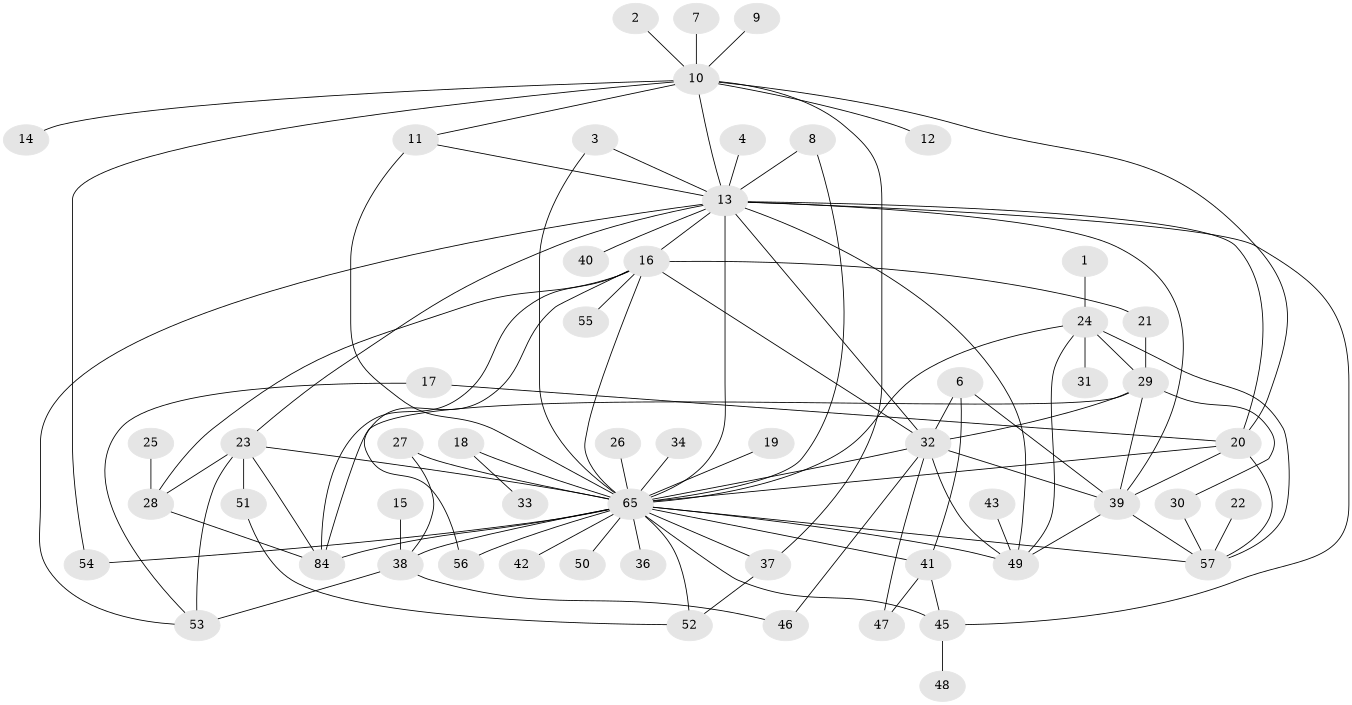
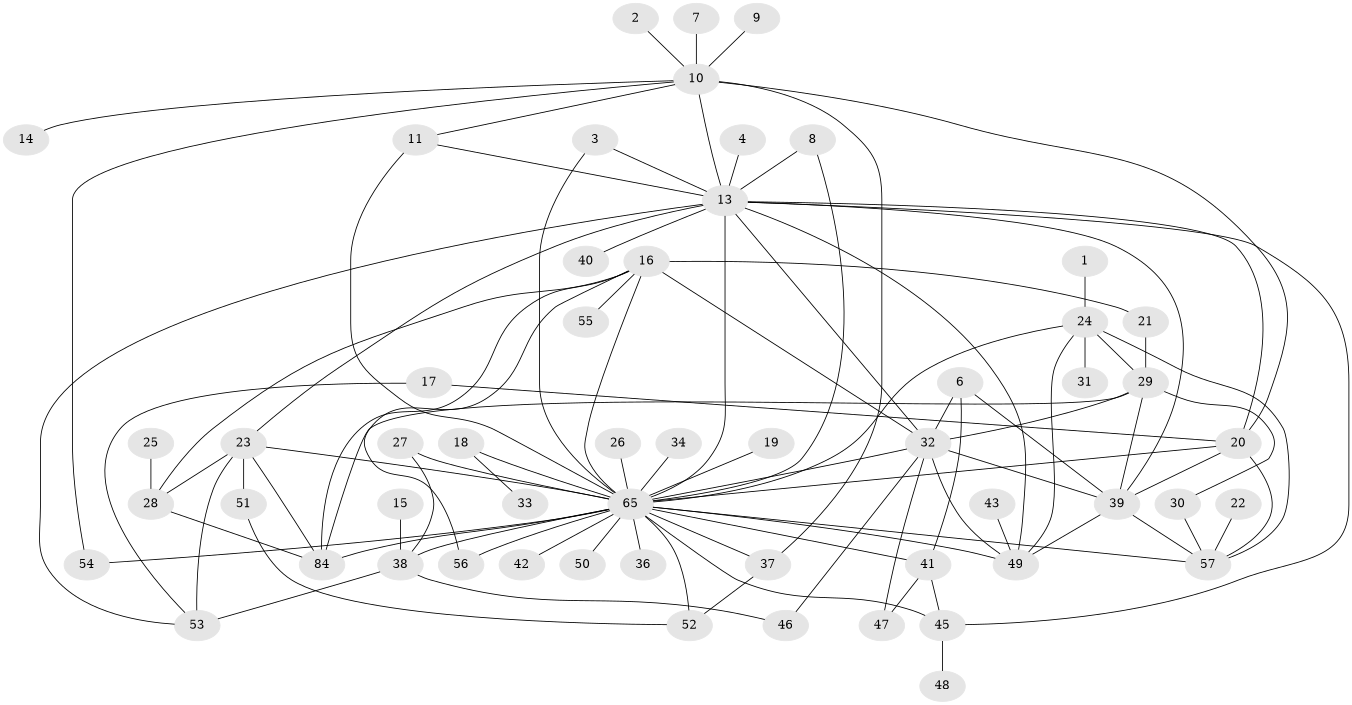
  graph {
    node [color=gray90 style=filled]
    edge [weight=1.0]
    1
    24
    n3 [label=65]
    49
    57
    29
    31
    2
    10
    13
    11
-   12
    14
    20
    37
    54
    3
    32
    16
    23
    39
    40
    45
    53
    38
    41
    n27 [label=84]
    56
    36
    42
    50
    52
    4
    46
    6
    47
    7
    8
    9
    21
    28
    55
    51
    48
    15
    17
    18
    33
    19
    30
    22
    25
    26
    27
    34
    43
    1 -- 24
    24 -- n3
    24 -- 49
    24 -- 57
    24 -- 29
    24 -- 31
    n3 -- 49
    n3 -- 57
    n3 -- 37
    n3 -- 54
    n3 -- 45
    n3 -- 38
    n3 -- 41
    n3 -- n27
    n3 -- 56
    n3 -- 36
    n3 -- 42
    n3 -- 50
    n3 -- 52
    29 -- 32
    29 -- 39
    29 -- n27
    29 -- 30
    2 -- 10
    10 -- 13
    10 -- 11
-   10 -- 12
    10 -- 14
    10 -- 20
    10 -- 37
    10 -- 54
    13 -- n3
    13 -- 49
    13 -- 20
    13 -- 32
-   13 -- 16
    13 -- 23
    13 -- 39
    13 -- 40
    13 -- 45
    13 -- 53
    11 -- n3 [weight=2.0]
    11 -- 13
    20 -- n3
    20 -- 57
    20 -- 39
    37 -- 52
    3 -- n3
    3 -- 13
    32 -- n3
    32 -- 49
    32 -- 39
    32 -- 46
    32 -- 47
    16 -- n3
    16 -- 32
    16 -- n27
    16 -- 56
    16 -- 21
    16 -- 28
    16 -- 55
    23 -- n3
    23 -- 53
    23 -- n27
    23 -- 28
    23 -- 51
    39 -- 49
    39 -- 57
    45 -- 48
    38 -- 53 [weight=2.0]
    38 -- 46
    41 -- 45
    41 -- 47
    4 -- 13
    6 -- 32
    6 -- 39
    6 -- 41
    7 -- 10
    8 -- n3
    8 -- 13
    9 -- 10
    21 -- 29
    28 -- n27
    51 -- 52
    15 -- 38
    17 -- 20
    17 -- 53
    18 -- n3
    18 -- 33
    19 -- n3
    30 -- 57
    22 -- 57
    25 -- 28
    26 -- n3
    27 -- n3
    27 -- 38
    34 -- n3
    43 -- 49
  }
